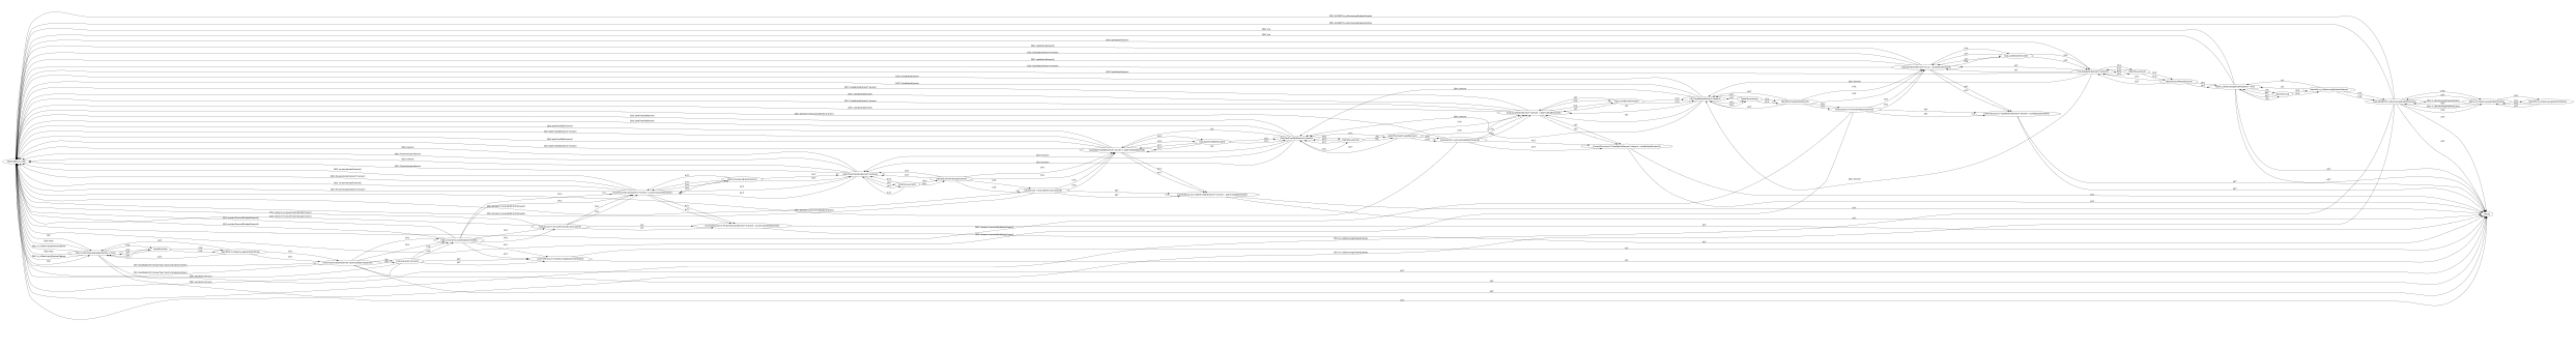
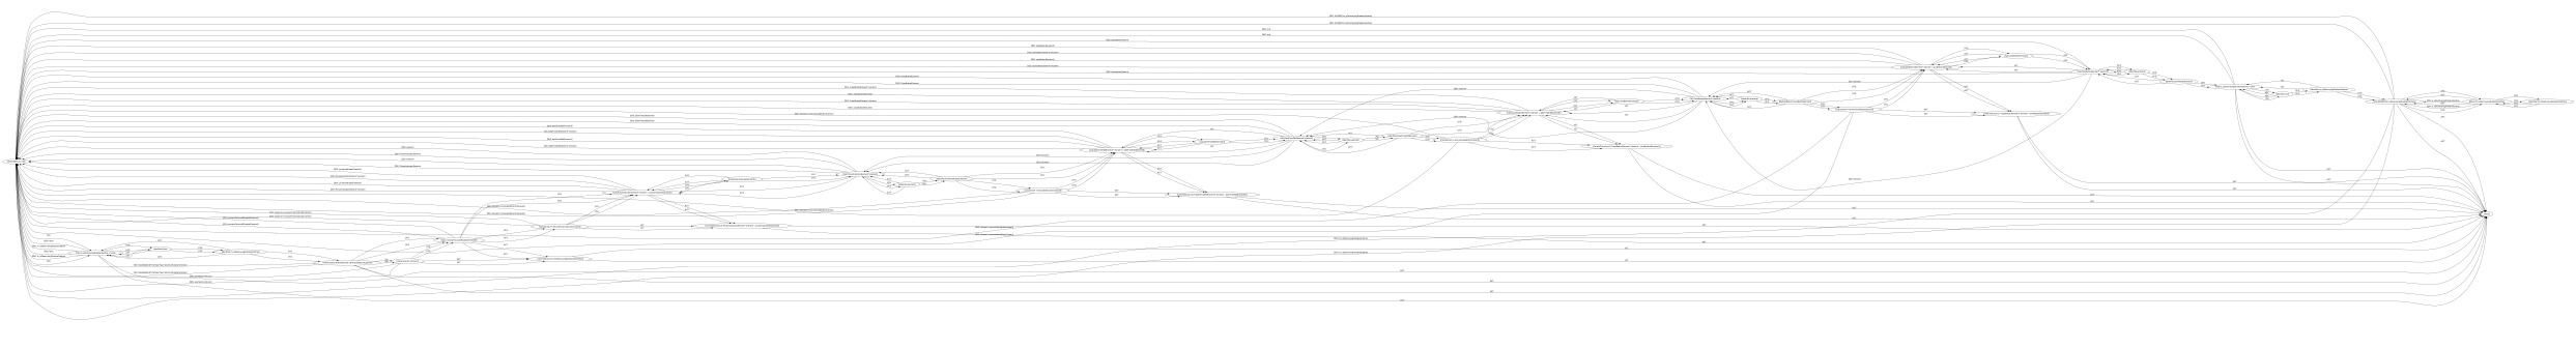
  digraph {
    fontname=Inter
    rankdir=LR
    node [fontname=Inter]
    edge [fontname=Inter]
    n1 [label="(MethodReturn,void)"]
    n2 [label="(Call,m_isDestroyingShadowSubtree = false)"]
    n3 [label="(Block,)"]
    n4 [label="(Identifier,false)"]
    n5 [label="(Call,element->removeEditControlOwner())"]
    n6 [label="(ControlStructure,if (DateTimeEditElement* element = dateTimeEditElement()))"]
    n7 [label="(Call,DateTimeEditElement* element = dateTimeEditElement())"]
    n8 [label="(Call,dateTimeEditElement())"]
    n9 [label="(Identifier,element)"]
    n10 [label="(Call,PickerIndicatorElement* element)"]
    n11 [label="(Identifier,PickerIndicatorElement)"]
    n12 [label="(Call,PickerIndicatorElement* element = pickerIndicatorElement())"]
    n13 [label="(ControlStructure,if (PickerIndicatorElement* element = pickerIndicatorElement()))"]
-   n14 [label="(Call,removeSpinButtonOwner())"]
+   n14 [label="(Call,pickerIndicatorElement())"]
    n15 [label="(Call,element->removePickerIndicatorOwner())"]
    n16 [label="(ControlStructure,if (isDestroyingShadowSubtree()))"]
    n17 [label="(Call,containsFocusedShadowElement())"]
    n18 [label="(Call,element()->focus())"]
    n19 [label="(Call,PickerIndicatorElement::destroyShadowSubtree())"]
    n20 [label="(Identifier,m_isDestroyingShadowSubtree)"]
    n21 [label="(Block,!m_isDestroyingShadowSubtree)"]
    n22 [label="(Identifier,m_isDestroyingShadowSubtree)"]
    n23 [label="(Call,ASSERT(!m_isDestroyingShadowSubtree))"]
    n24 [label="(Identifier,true)"]
    n25 [label="(Call,m_isDestroyingShadowSubtree = true)"]
    n26 [label="(Identifier,m_isDestroyingShadowSubtree)"]
    n27 [label="(Identifier,element)"]
    n28 [label="(Call,SpinButtonElement* element)"]
    n29 [label="(Identifier,SpinButtonElement)"]
-   n30 [label="(Call,SpinButtonElement* focus = spinButtonElement())"]
+   n30 [label="(Call,SpinButtonElement* element = spinButtonElement())"]
    n31 [label="(Call,ClearButtonElement* element)"]
    n32 [label="(Call,spinButtonElement())"]
    n33 [label="(ControlStructure,if (SpinButtonElement* element = spinButtonElement()))"]
    n34 [label="(Identifier,element)"]
    n35 [label="(Call,ClearButtonElement* element = dateTimeEditElement())"]
    n36 [label="(Call,DateTimeEditElement* element)"]
    n37 [label="(Call,element->removeSpinButtonOwner())"]
-   n38 [label="(Identifier,ClearButtonElement)"]
+   n38 [label="(MethodReturn,ClearButtonElement)"]
    n39 [label="(Call,clearButtonElement())"]
    n40 [label="(ControlStructure,if (ClearButtonElement* element = clearButtonElement()))"]
    n41 [label="(Identifier,element)"]
    n42 [label="(Call,element->removeClearButtonOwner())"]
    n43 [label="(Identifier,DateTimeEditElement)"]
    n1 -> n2 [label="CFG: "]
    n1 -> n2 [label="CFG: "]
    n2 -> n1 [label="DDG: false"]
    n2 -> n1 [label="DDG: m_isDestroyingShadowSubtree"]
    n2 -> n1 [label="DDG: false"]
    n2 -> n1 [label="DDG: m_isDestroyingShadowSubtree"]
    n2 -> n3 [label="AST: "]
    n2 -> n3 [label="AST: "]
    n2 -> n4 [label="CFG: "]
    n2 -> n4 [label="CFG: "]
    n4 -> n2 [label="AST: "]
    n4 -> n2 [label="AST: "]
    n4 -> n20 [label="CFG: "]
    n4 -> n20 [label="CFG: "]
    n5 -> n1 [label="DDG: element->removeEditControlOwner()"]
    n5 -> n1 [label="DDG: element->removeEditControlOwner()"]
    n5 -> n6 [label="AST: "]
    n5 -> n6 [label="AST: "]
    n5 -> n7 [label="CFG: "]
    n5 -> n7 [label="CFG: "]
    n6 -> n3 [label="AST: "]
    n6 -> n3 [label="AST: "]
    n7 -> n1 [label="DDG: dateTimeEditElement()"]
    n7 -> n1 [label="DDG: DateTimeEditElement* element"]
    n7 -> n1 [label="DDG: dateTimeEditElement()"]
    n7 -> n1 [label="DDG: DateTimeEditElement* element"]
    n7 -> n6 [label="AST: "]
    n7 -> n6 [label="AST: "]
    n7 -> n8 [label="CFG: "]
    n7 -> n8 [label="CFG: "]
    n8 -> n7 [label="AST: "]
    n8 -> n7 [label="AST: "]
    n8 -> n36 [label="CFG: "]
    n8 -> n36 [label="CFG: "]
    n9 -> n10 [label="AST: "]
    n9 -> n10 [label="AST: "]
    n9 -> n11 [label="CFG: "]
    n9 -> n11 [label="CFG: "]
    n10 -> n1 [label="DDG: PickerIndicatorElement"]
    n10 -> n1 [label="DDG: element"]
    n10 -> n1 [label="DDG: PickerIndicatorElement"]
    n10 -> n1 [label="DDG: element"]
    n10 -> n9 [label="CFG: "]
    n10 -> n9 [label="CFG: "]
    n10 -> n12 [label="AST: "]
    n10 -> n12 [label="AST: "]
    n11 -> n5 [label="CFG: "]
    n11 -> n5 [label="CFG: "]
    n11 -> n7 [label="CFG: "]
    n11 -> n7 [label="CFG: "]
    n11 -> n10 [label="AST: "]
    n11 -> n10 [label="AST: "]
    n12 -> n1 [label="DDG: pickerIndicatorElement()"]
    n12 -> n1 [label="DDG: PickerIndicatorElement* element"]
    n12 -> n1 [label="DDG: pickerIndicatorElement()"]
    n12 -> n1 [label="DDG: PickerIndicatorElement* element"]
    n12 -> n13 [label="AST: "]
    n12 -> n13 [label="AST: "]
    n12 -> n14 [label="CFG: "]
    n12 -> n14 [label="CFG: "]
    n13 -> n3 [label="AST: "]
    n13 -> n3 [label="AST: "]
    n14 -> n10 [label="CFG: "]
    n14 -> n10 [label="CFG: "]
    n14 -> n12 [label="AST: "]
    n14 -> n12 [label="AST: "]
    n15 -> n1 [label="DDG: element->removePickerIndicatorOwner()"]
    n15 -> n1 [label="DDG: element->removePickerIndicatorOwner()"]
    n15 -> n12 [label="CFG: "]
    n15 -> n12 [label="CFG: "]
    n15 -> n13 [label="AST: "]
    n15 -> n13 [label="AST: "]
    n16 -> n3 [label="AST: "]
    n16 -> n3 [label="AST: "]
    n17 -> n1 [label="DDG: containsFocusedShadowElement()"]
    n17 -> n1 [label="DDG: containsFocusedShadowElement()"]
    n17 -> n12 [label="CFG: "]
    n17 -> n12 [label="CFG: "]
    n17 -> n15 [label="CFG: "]
    n17 -> n15 [label="CFG: "]
    n17 -> n16 [label="AST: "]
    n17 -> n16 [label="AST: "]
    n18 -> n1 [label="DDG: element()->focus()"]
    n18 -> n1 [label="DDG: element()->focus()"]
    n18 -> n16 [label="AST: "]
    n18 -> n16 [label="AST: "]
    n18 -> n17 [label="CFG: "]
    n18 -> n17 [label="CFG: "]
    n19 -> n1 [label="DDG: BaseDateAndTimeInputType::destroyShadowSubtree()"]
    n19 -> n1 [label="DDG: BaseDateAndTimeInputType::destroyShadowSubtree()"]
    n19 -> n3 [label="AST: "]
    n19 -> n3 [label="AST: "]
    n19 -> n17 [label="CFG: "]
    n19 -> n17 [label="CFG: "]
    n19 -> n18 [label="CFG: "]
    n19 -> n18 [label="CFG: "]
    n20 -> n2 [label="AST: "]
    n20 -> n2 [label="AST: "]
    n20 -> n19 [label="CFG: "]
    n20 -> n19 [label="CFG: "]
    n21 -> n22 [label="CFG: "]
    n21 -> n22 [label="CFG: "]
    n21 -> n23 [label="AST: "]
    n21 -> n23 [label="DDG: m_isDestroyingShadowSubtree"]
    n21 -> n23 [label="AST: "]
    n21 -> n23 [label="DDG: m_isDestroyingShadowSubtree"]
    n22 -> n21 [label="AST: "]
    n22 -> n21 [label="AST: "]
    n23 -> n1 [label="DDG: !m_isDestroyingShadowSubtree"]
    n23 -> n1 [label="DDG: ASSERT(!m_isDestroyingShadowSubtree)"]
    n23 -> n1 [label="DDG: !m_isDestroyingShadowSubtree"]
    n23 -> n1 [label="DDG: ASSERT(!m_isDestroyingShadowSubtree)"]
    n23 -> n3 [label="AST: "]
    n23 -> n3 [label="AST: "]
    n23 -> n21 [label="CFG: "]
    n23 -> n21 [label="CFG: "]
    n24 -> n25 [label="AST: "]
    n24 -> n25 [label="AST: "]
    n24 -> n26 [label="CFG: "]
    n24 -> n26 [label="CFG: "]
    n25 -> n1 [label="DDG: true"]
    n25 -> n1 [label="DDG: true"]
    n25 -> n3 [label="AST: "]
    n25 -> n3 [label="AST: "]
    n25 -> n24 [label="CFG: "]
    n25 -> n24 [label="CFG: "]
    n26 -> n23 [label="CFG: "]
    n26 -> n23 [label="CFG: "]
    n26 -> n25 [label="AST: "]
    n26 -> n25 [label="AST: "]
    n27 -> n28 [label="AST: "]
    n27 -> n28 [label="AST: "]
    n27 -> n29 [label="CFG: "]
    n27 -> n29 [label="CFG: "]
    n28 -> n1 [label="DDG: SpinButtonElement"]
    n28 -> n1 [label="DDG: SpinButtonElement"]
    n28 -> n27 [label="CFG: "]
    n28 -> n27 [label="CFG: "]
    n28 -> n30 [label="AST: "]
    n28 -> n30 [label="AST: "]
    n28 -> n31 [label="DDG: element"]
    n28 -> n31 [label="DDG: element"]
    n29 -> n25 [label="CFG: "]
    n29 -> n25 [label="CFG: "]
    n29 -> n28 [label="AST: "]
    n29 -> n28 [label="AST: "]
    n30 -> n1 [label="DDG: spinButtonElement()"]
    n30 -> n1 [label="DDG: SpinButtonElement* element"]
    n30 -> n1 [label="DDG: spinButtonElement()"]
    n30 -> n1 [label="DDG: SpinButtonElement* element"]
    n30 -> n32 [label="CFG: "]
    n30 -> n32 [label="CFG: "]
    n30 -> n33 [label="AST: "]
    n30 -> n33 [label="AST: "]
    n31 -> n1 [label="DDG: ClearButtonElement"]
    n31 -> n1 [label="DDG: ClearButtonElement"]
    n31 -> n34 [label="CFG: "]
    n31 -> n34 [label="CFG: "]
    n31 -> n35 [label="AST: "]
    n31 -> n35 [label="AST: "]
    n31 -> n36 [label="DDG: element"]
    n31 -> n36 [label="DDG: element"]
    n32 -> n28 [label="CFG: "]
    n32 -> n28 [label="CFG: "]
    n32 -> n30 [label="AST: "]
    n32 -> n30 [label="AST: "]
    n33 -> n3 [label="AST: "]
    n33 -> n3 [label="AST: "]
    n34 -> n31 [label="AST: "]
    n34 -> n31 [label="AST: "]
    n34 -> n38 [label="CFG: "]
    n34 -> n38 [label="CFG: "]
    n35 -> n1 [label="DDG: ClearButtonElement* element"]
    n35 -> n1 [label="DDG: clearButtonElement()"]
    n35 -> n1 [label="DDG: ClearButtonElement* element"]
    n35 -> n1 [label="DDG: clearButtonElement()"]
    n35 -> n39 [label="CFG: "]
    n35 -> n39 [label="CFG: "]
    n35 -> n40 [label="AST: "]
    n35 -> n40 [label="AST: "]
    n36 -> n1 [label="DDG: DateTimeEditElement"]
    n36 -> n1 [label="DDG: DateTimeEditElement"]
    n36 -> n7 [label="AST: "]
    n36 -> n7 [label="AST: "]
    n36 -> n10 [label="DDG: element"]
    n36 -> n10 [label="DDG: element"]
    n36 -> n41 [label="CFG: "]
    n36 -> n41 [label="CFG: "]
    n37 -> n1 [label="DDG: element->removeSpinButtonOwner()"]
    n37 -> n1 [label="DDG: element->removeSpinButtonOwner()"]
    n37 -> n30 [label="CFG: "]
    n37 -> n30 [label="CFG: "]
    n37 -> n33 [label="AST: "]
    n37 -> n33 [label="AST: "]
    n38 -> n30 [label="CFG: "]
    n38 -> n30 [label="CFG: "]
    n38 -> n31 [label="AST: "]
    n38 -> n31 [label="AST: "]
    n38 -> n37 [label="CFG: "]
    n38 -> n37 [label="CFG: "]
    n39 -> n31 [label="CFG: "]
    n39 -> n31 [label="CFG: "]
    n39 -> n35 [label="AST: "]
    n39 -> n35 [label="AST: "]
    n40 -> n3 [label="AST: "]
    n40 -> n3 [label="AST: "]
    n41 -> n36 [label="AST: "]
    n41 -> n36 [label="AST: "]
    n41 -> n43 [label="CFG: "]
    n41 -> n43 [label="CFG: "]
    n42 -> n1 [label="DDG: element->removeClearButtonOwner()"]
    n42 -> n1 [label="DDG: element->removeClearButtonOwner()"]
    n42 -> n35 [label="CFG: "]
    n42 -> n35 [label="CFG: "]
    n42 -> n40 [label="AST: "]
    n42 -> n40 [label="AST: "]
    n43 -> n35 [label="CFG: "]
    n43 -> n35 [label="CFG: "]
    n43 -> n36 [label="AST: "]
    n43 -> n36 [label="AST: "]
    n43 -> n42 [label="CFG: "]
    n43 -> n42 [label="CFG: "]
  }
